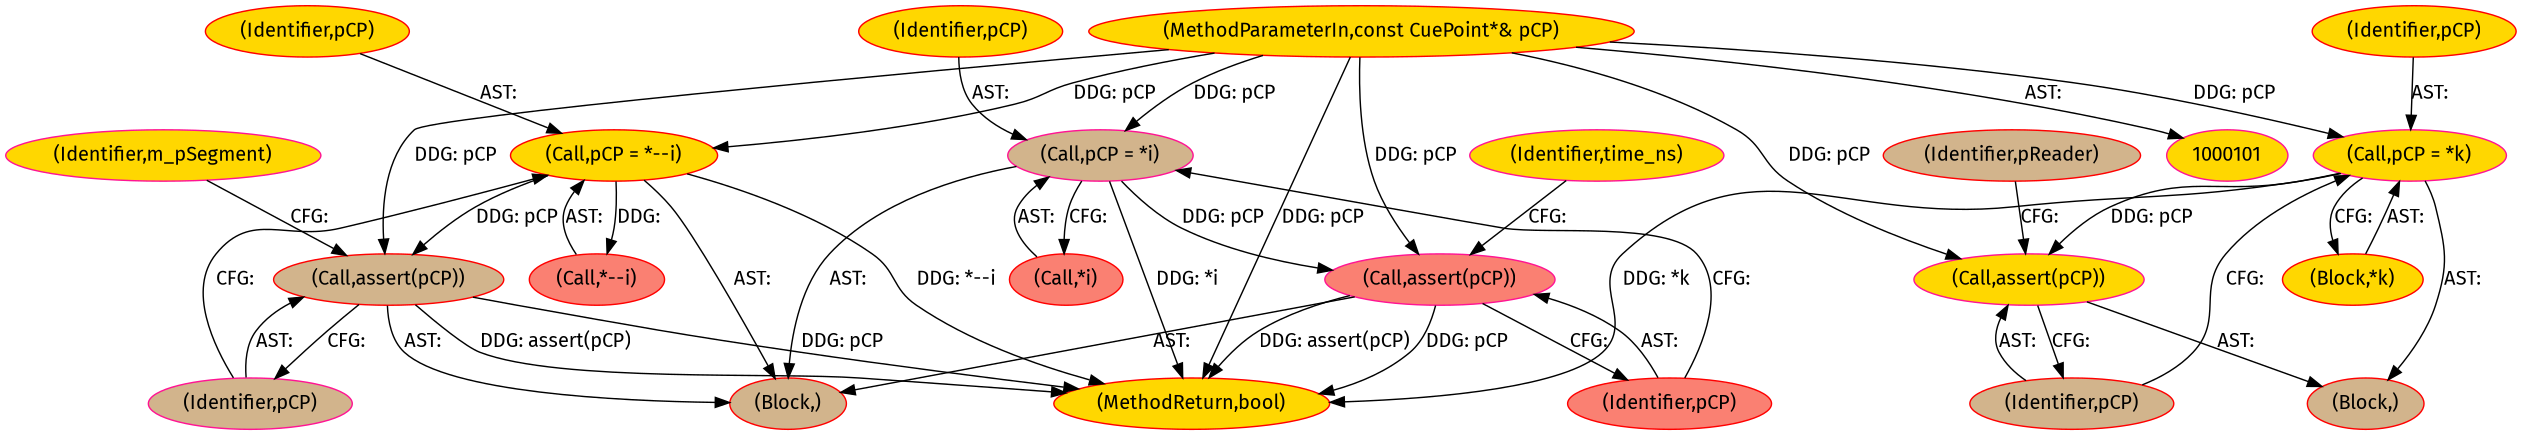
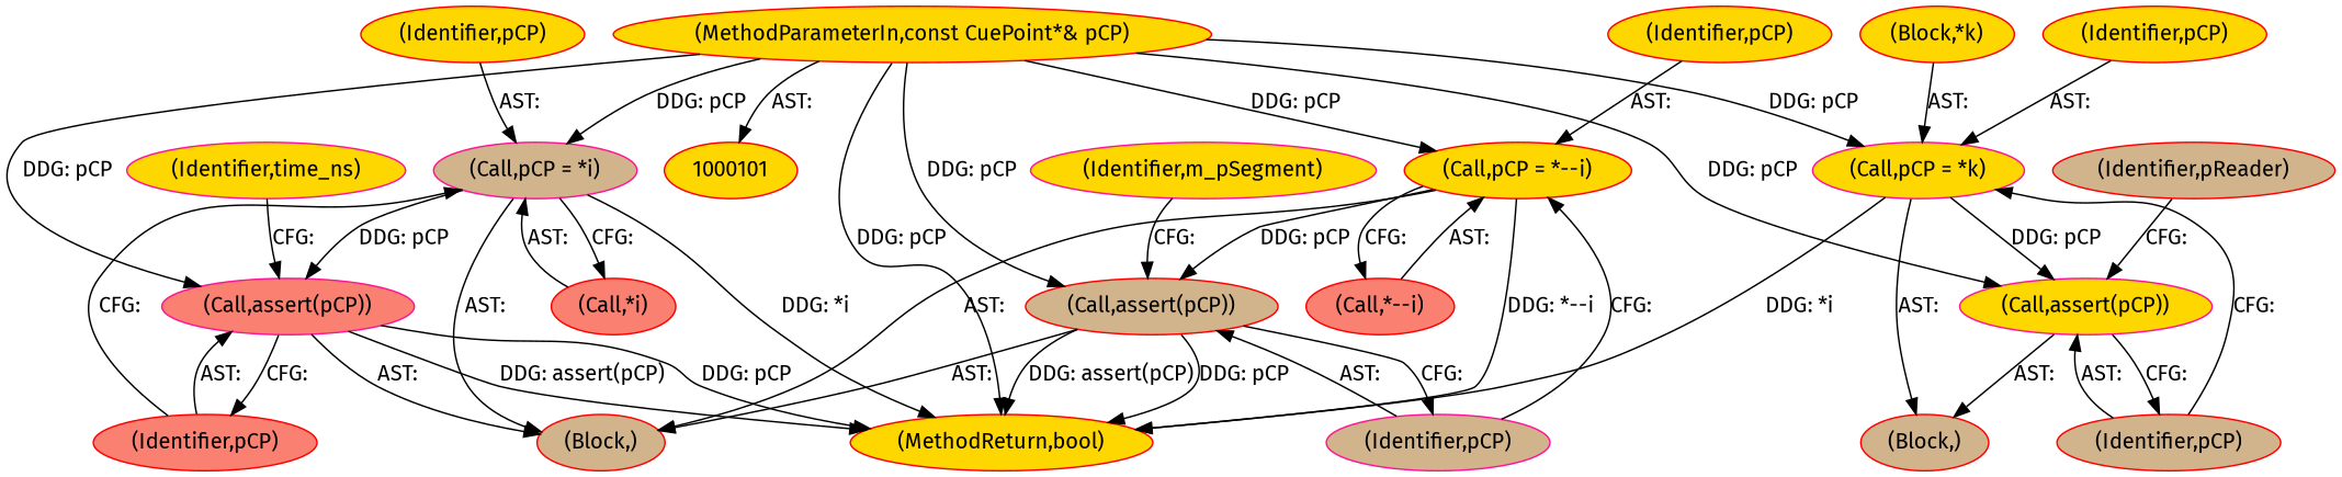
  digraph {
    fontname="Fira Sans"
    node [color=red fillcolor=gold fontname="Fira Sans" style=filled]
    edge [fontname="Fira Sans"]
    n1 [label="(MethodParameterIn,const CuePoint*& pCP)"]
    n2 [color=deeppink fillcolor=tan label="(Call,pCP = *i)"]
    n3 [color=deeppink fillcolor=salmon label="(Call,assert(pCP))"]
    n4 [color=deeppink label="(Call,pCP = *k)"]
    n5 [color=deeppink label="(Call,assert(pCP))"]
    n6 [label="(Call,pCP = *--i)"]
    n7 [fillcolor=tan label="(Call,assert(pCP))"]
    n8 [label="(MethodReturn,bool)"]
-   1000101 [color=deeppink]
+   1000101
    n10 [fillcolor=tan label="(Block,)"]
    n11 [fillcolor=salmon label="(Call,*i)"]
    n12 [fillcolor=salmon label="(Identifier,pCP)"]
    n13 [label="(Block,*k)"]
    n14 [fillcolor=tan label="(Block,)"]
    n15 [fillcolor=tan label="(Identifier,pCP)"]
    n16 [fillcolor=salmon label="(Call,*--i)"]
    n17 [color=deeppink fillcolor=tan label="(Identifier,pCP)"]
    n18 [label="(Identifier,pCP)"]
    n19 [color=deeppink label="(Identifier,m_pSegment)"]
    n20 [fillcolor=tan label="(Identifier,pReader)"]
    n21 [label="(Identifier,pCP)"]
    n22 [color=deeppink label="(Identifier,time_ns)"]
    n23 [label="(Identifier,pCP)"]
    n1 -> n2 [label="DDG: pCP"]
    n1 -> n3 [label="DDG: pCP"]
    n1 -> n4 [label="DDG: pCP"]
    n1 -> n5 [label="DDG: pCP"]
    n1 -> n6 [label="DDG: pCP"]
    n1 -> n7 [label="DDG: pCP"]
    n1 -> n8 [label="DDG: pCP"]
    n1 -> 1000101 [label="AST: "]
    n2 -> n3 [label="DDG: pCP"]
    n2 -> n8 [label="DDG: *i"]
    n2 -> n10 [label="AST: "]
    n2 -> n11 [label="CFG: "]
    n3 -> n8 [label="DDG: assert(pCP)"]
    n3 -> n8 [label="DDG: pCP"]
    n3 -> n10 [label="AST: "]
    n3 -> n12 [label="CFG: "]
    n4 -> n5 [label="DDG: pCP"]
-   n4 -> n8 [label="DDG: *k"]
-   n4 -> n13 [label="CFG: "]
+   n4 -> n8 [label="DDG: *i"]
    n4 -> n14 [label="AST: "]
    n5 -> n14 [label="AST: "]
    n5 -> n15 [label="CFG: "]
    n6 -> n7 [label="DDG: pCP"]
    n6 -> n8 [label="DDG: *--i"]
    n6 -> n10 [label="AST: "]
-   n6 -> n16 [label="DDG: "]
+   n6 -> n16 [label="CFG: "]
    n7 -> n8 [label="DDG: assert(pCP)"]
    n7 -> n8 [label="DDG: pCP"]
    n7 -> n10 [label="AST: "]
    n7 -> n17 [label="CFG: "]
    n11 -> n2 [label="AST: "]
    n12 -> n2 [label="CFG: "]
    n12 -> n3 [label="AST: "]
    n13 -> n4 [label="AST: "]
    n15 -> n4 [label="CFG: "]
    n15 -> n5 [label="AST: "]
    n16 -> n6 [label="AST: "]
    n17 -> n6 [label="CFG: "]
    n17 -> n7 [label="AST: "]
    n18 -> n6 [label="AST: "]
    n19 -> n7 [label="CFG: "]
    n20 -> n5 [label="CFG: "]
    n21 -> n2 [label="AST: "]
    n22 -> n3 [label="CFG: "]
    n23 -> n4 [label="AST: "]
  }
